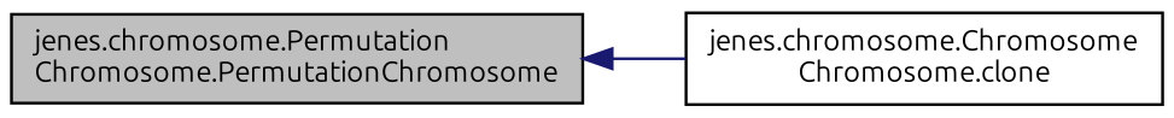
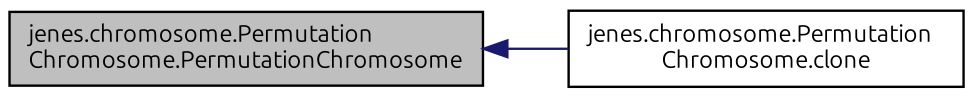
  digraph {
    rankdir=LR
    fontname=Ubuntu
    node [color=black fontname=Ubuntu fontsize=10 shape=record style=filled]
    n1 [fillcolor=grey75 fontcolor=black height=0.2 label="jenes.chromosome.Permutation\lChromosome.PermutationChromosome" width=0.4]
-   n2 [fillcolor=white height=0.2 label="jenes.chromosome.Chromosome\lChromosome.clone" width=0.4]
+   n2 [fillcolor=white height=0.2 label="jenes.chromosome.Permutation\lChromosome.clone" width=0.4]
    n1 -> n2 [color=midnightblue dir=back fontname=Ubuntu fontsize=10 labelfontname=Helvetica labelfontsize=10 style=solid]
  }
